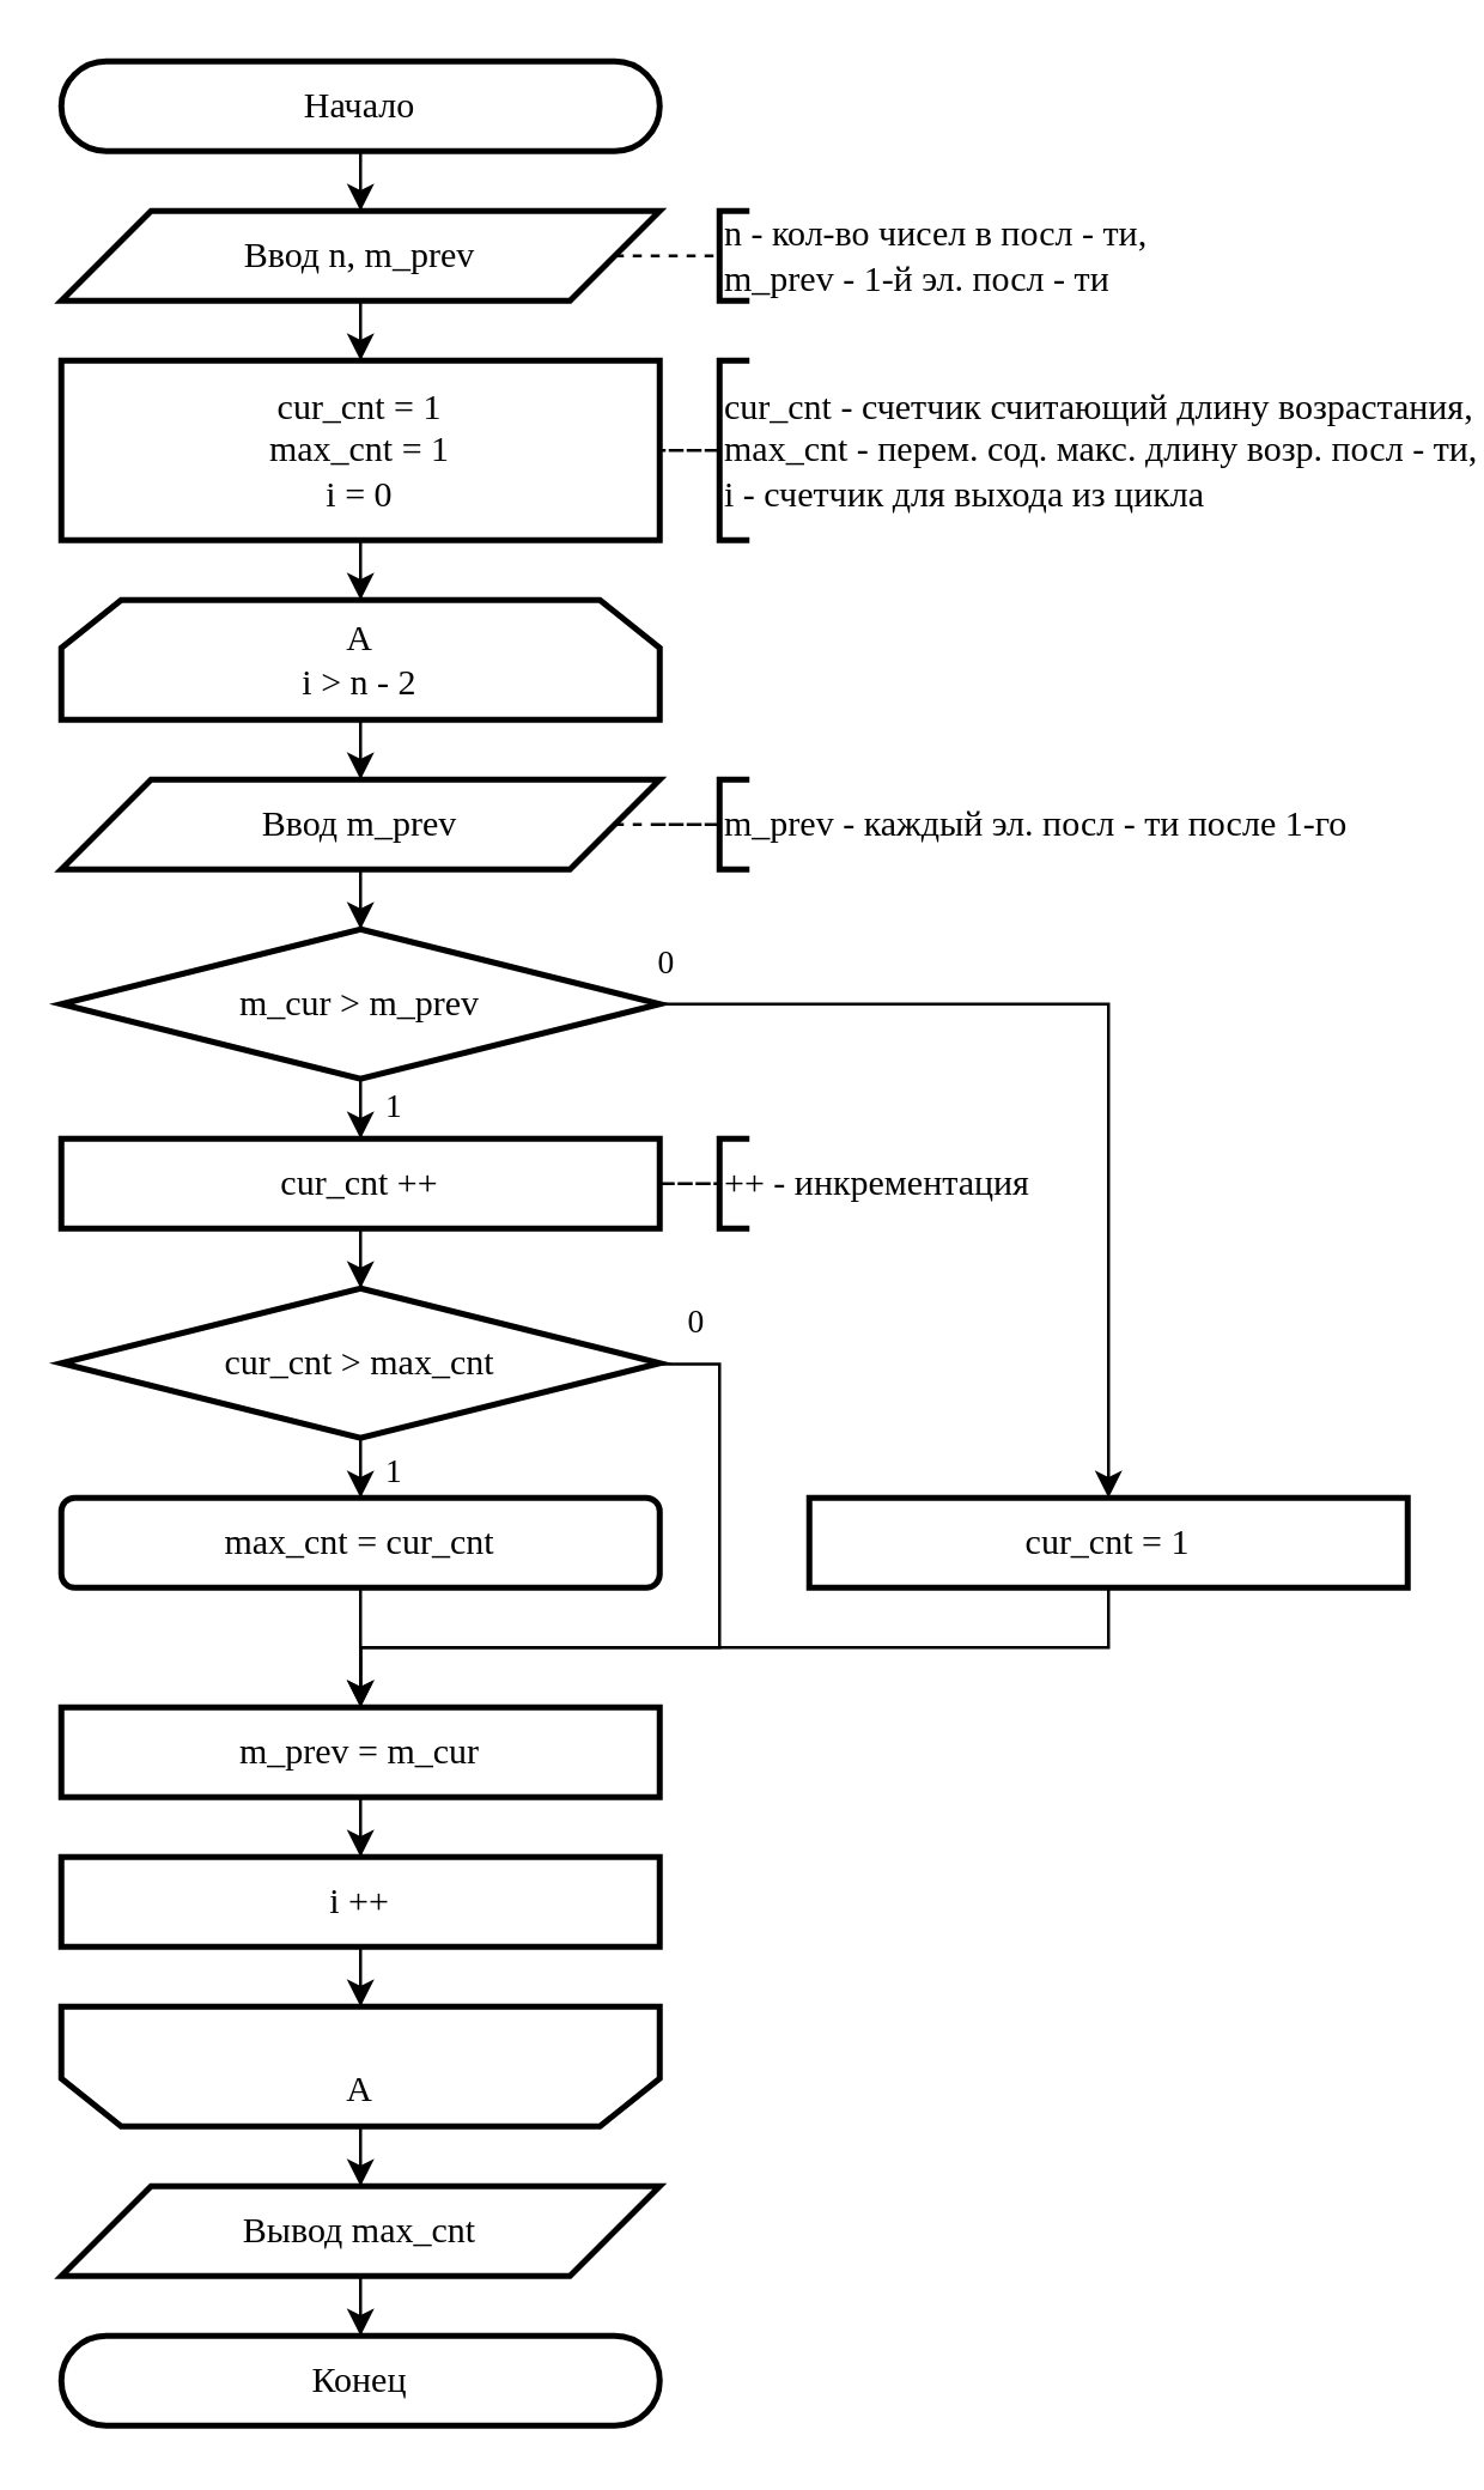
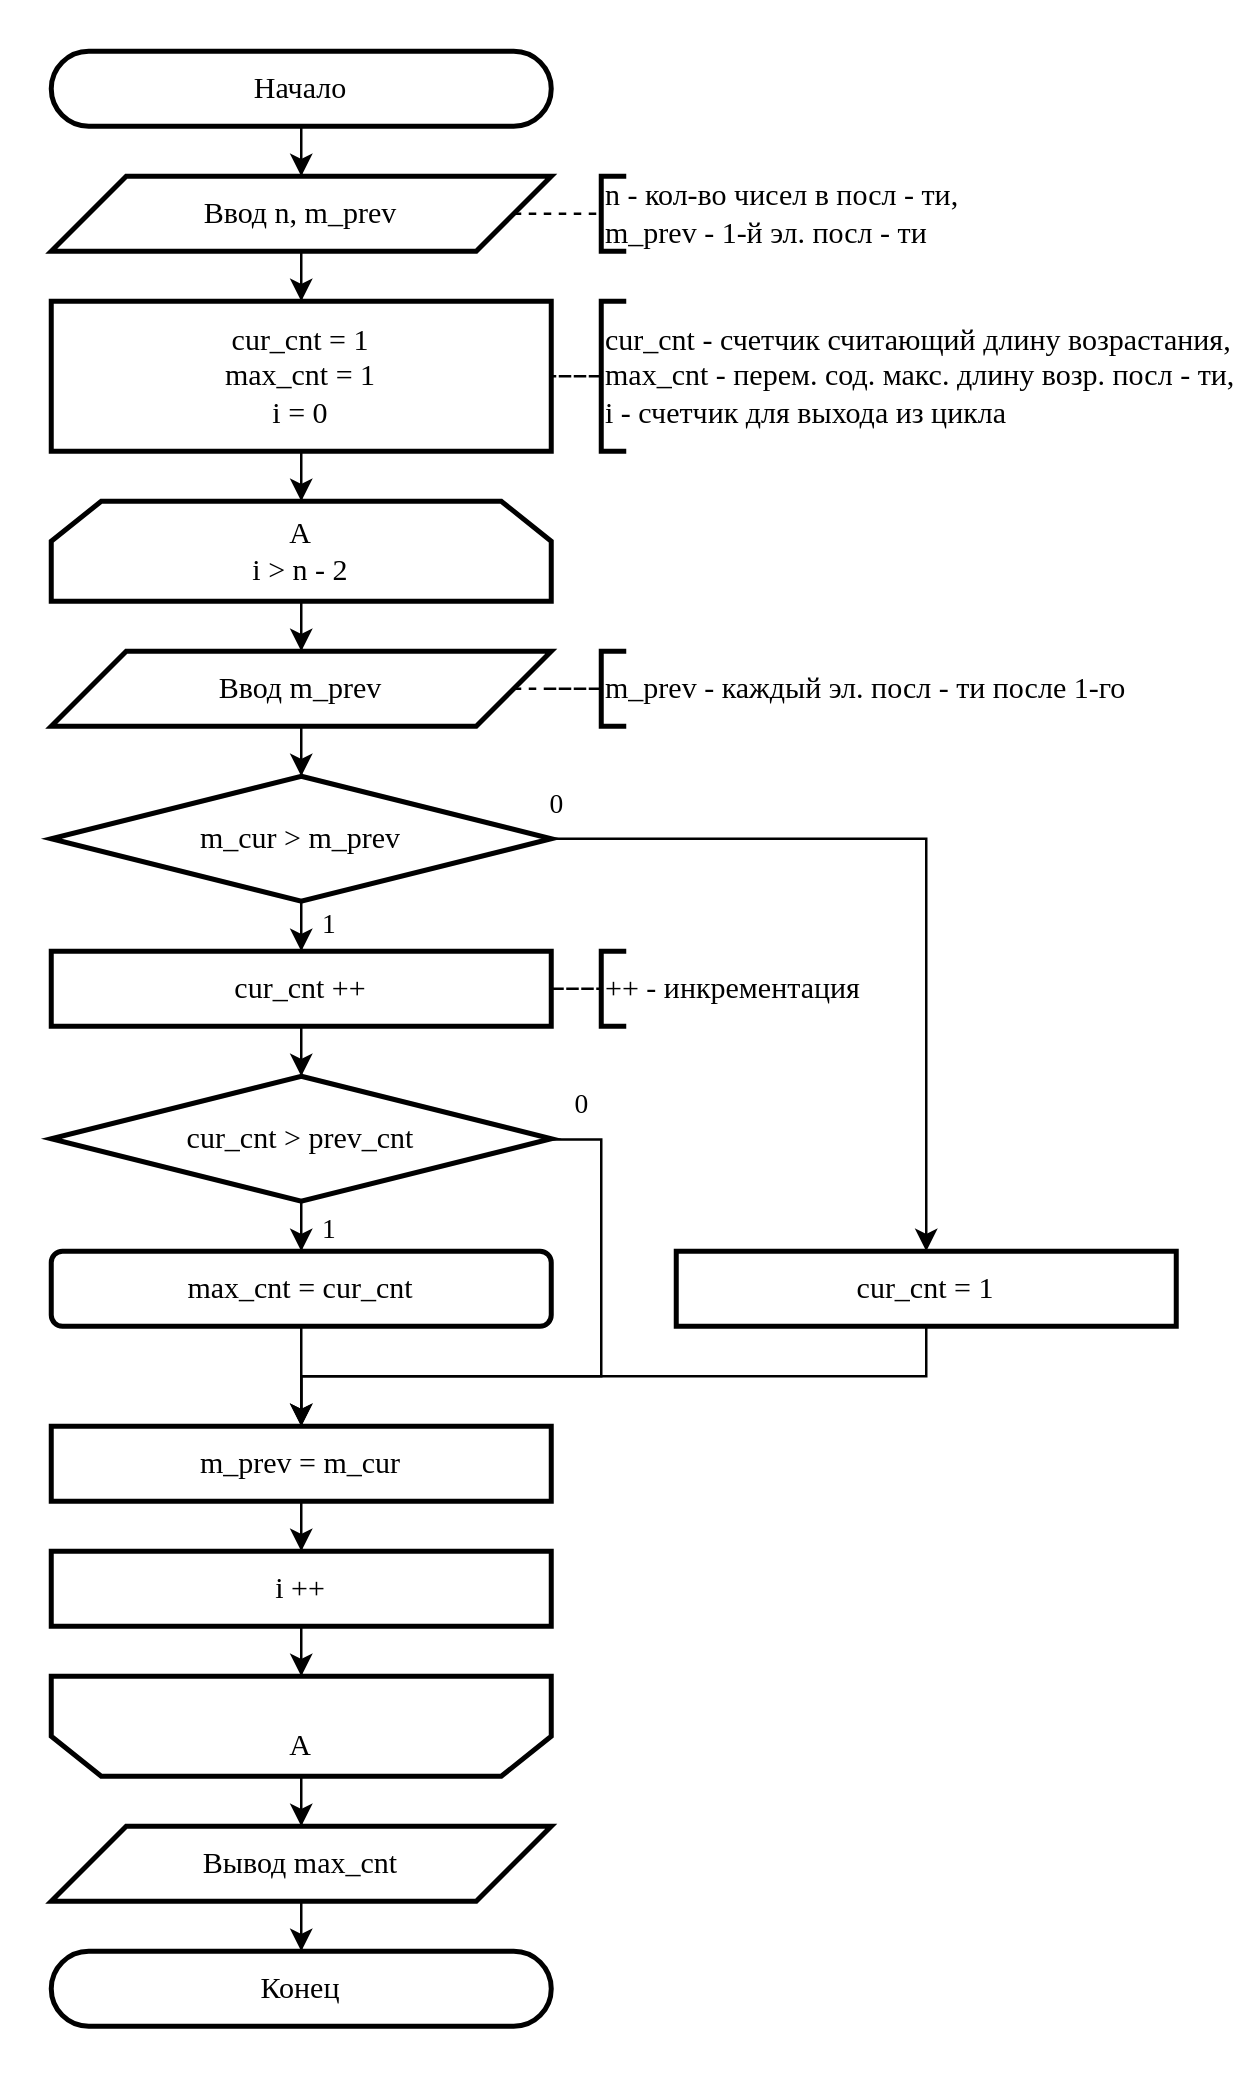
  <mxCell id="0" />
  <mxCell id="1" parent="0" />
  <mxCell id="2" style="edgeStyle=orthogonalEdgeStyle;rounded=0;orthogonalLoop=1;jettySize=auto;html=1;entryX=0.5;entryY=1;entryDx=0;entryDy=0;entryPerimeter=0;" parent="1" edge="1"><mxGeometry relative="1" as="geometry"><mxPoint x="230.034" y="800" as="sourcePoint" /></mxGeometry></mxCell>
  <mxCell id="3" value="Конец" style="rounded=1;whiteSpace=wrap;html=1;arcSize=50;container=0;strokeWidth=2;fontFamily=JetBrainsMono Nerd Font;" parent="1" vertex="1"><mxGeometry x="20" y="780" width="200" height="30" as="geometry" /></mxCell>
  <mxCell id="4" style="edgeStyle=orthogonalEdgeStyle;rounded=0;orthogonalLoop=1;jettySize=auto;html=1;entryX=0.5;entryY=0;entryDx=0;entryDy=0;fontFamily=JetBrainsMono Nerd Font;" parent="1" source="5" target="7" edge="1"><mxGeometry relative="1" as="geometry" /></mxCell>
  <mxCell id="5" value="Начало" style="rounded=1;whiteSpace=wrap;html=1;arcSize=50;container=0;strokeWidth=2;fontFamily=JetBrainsMono Nerd Font;" parent="1" vertex="1"><mxGeometry x="20" y="20" width="200" height="30" as="geometry" /></mxCell>
  <mxCell id="6" style="edgeStyle=orthogonalEdgeStyle;rounded=0;orthogonalLoop=1;jettySize=auto;html=1;entryX=0.5;entryY=0;entryDx=0;entryDy=0;fontFamily=JetBrainsMono Nerd Font;" parent="1" source="7" target="9" edge="1"><mxGeometry relative="1" as="geometry" /></mxCell>
  <mxCell id="7" value="Ввод n, m_prev" style="shape=parallelogram;perimeter=parallelogramPerimeter;whiteSpace=wrap;html=1;fixedSize=1;size=30;container=0;strokeWidth=2;fontFamily=JetBrainsMono Nerd Font;" parent="1" vertex="1"><mxGeometry x="20" y="70" width="200" height="30" as="geometry" /></mxCell>
  <mxCell id="8" value="" style="edgeStyle=orthogonalEdgeStyle;rounded=0;orthogonalLoop=1;jettySize=auto;html=1;fontFamily=JetBrainsMono Nerd Font;" parent="1" source="9" target="11" edge="1"><mxGeometry relative="1" as="geometry" /></mxCell>
  <mxCell id="9" value="cur_cnt = 1&lt;div&gt;max_cnt = 1&lt;/div&gt;&lt;div&gt;i = 0&lt;/div&gt;" style="rounded=0;whiteSpace=wrap;html=1;fontFamily=JetBrainsMono Nerd Font;strokeWidth=2;" parent="1" vertex="1"><mxGeometry x="20" y="120" width="200" height="60" as="geometry" /></mxCell>
  <mxCell id="10" value="" style="edgeStyle=orthogonalEdgeStyle;rounded=0;orthogonalLoop=1;jettySize=auto;html=1;fontFamily=JetBrainsMono Nerd Font;" parent="1" source="11" target="15" edge="1"><mxGeometry relative="1" as="geometry" /></mxCell>
  <mxCell id="11" value="A&lt;div&gt;i &amp;gt; n - 2&lt;/div&gt;" style="shape=loopLimit;whiteSpace=wrap;html=1;fontFamily=JetBrainsMono Nerd Font;strokeWidth=2;" parent="1" vertex="1"><mxGeometry x="20" y="200" width="200" height="40" as="geometry" /></mxCell>
  <mxCell id="12" value="" style="edgeStyle=orthogonalEdgeStyle;rounded=0;orthogonalLoop=1;jettySize=auto;html=1;fontFamily=JetBrainsMono Nerd Font;" parent="1" source="13" target="37" edge="1"><mxGeometry relative="1" as="geometry" /></mxCell>
  <mxCell id="13" value="&lt;div&gt;&lt;br&gt;&lt;/div&gt;&lt;div&gt;A&lt;/div&gt;" style="shape=loopLimit;whiteSpace=wrap;html=1;direction=west;fontFamily=JetBrainsMono Nerd Font;strokeWidth=2;" parent="1" vertex="1"><mxGeometry x="20" y="670" width="200" height="40" as="geometry" /></mxCell>
  <mxCell id="14" value="" style="edgeStyle=orthogonalEdgeStyle;rounded=0;orthogonalLoop=1;jettySize=auto;html=1;fontFamily=JetBrainsMono Nerd Font;" parent="1" source="15" target="20" edge="1"><mxGeometry relative="1" as="geometry" /></mxCell>
  <mxCell id="15" value="Ввод m_prev" style="shape=parallelogram;perimeter=parallelogramPerimeter;whiteSpace=wrap;html=1;fixedSize=1;size=30;container=0;strokeWidth=2;fontFamily=JetBrainsMono Nerd Font;" parent="1" vertex="1"><mxGeometry x="20" y="260" width="200" height="30" as="geometry" /></mxCell>
  <mxCell id="16" value="" style="edgeStyle=orthogonalEdgeStyle;rounded=0;orthogonalLoop=1;jettySize=auto;html=1;fontFamily=JetBrainsMono Nerd Font;" parent="1" source="20" target="22" edge="1"><mxGeometry relative="1" as="geometry" /></mxCell>
  <mxCell id="17" value="1" style="edgeLabel;html=1;align=center;verticalAlign=middle;resizable=0;points=[];fontFamily=JetBrainsMono Nerd Font;" parent="16" vertex="1" connectable="0"><mxGeometry x="0.589" y="1" relative="1" as="geometry"><mxPoint x="9" as="offset" /></mxGeometry></mxCell>
  <mxCell id="18" style="edgeStyle=orthogonalEdgeStyle;rounded=0;orthogonalLoop=1;jettySize=auto;html=1;entryX=0.5;entryY=0;entryDx=0;entryDy=0;fontFamily=JetBrainsMono Nerd Font;" parent="1" source="20" target="33" edge="1"><mxGeometry relative="1" as="geometry"><Array as="points"><mxPoint x="370" y="335" /><mxPoint x="370" y="500" /></Array></mxGeometry></mxCell>
  <mxCell id="19" value="0" style="edgeLabel;html=1;align=center;verticalAlign=middle;resizable=0;points=[];fontFamily=JetBrainsMono Nerd Font;" parent="18" vertex="1" connectable="0"><mxGeometry x="-0.857" y="1" relative="1" as="geometry"><mxPoint x="-22" y="-14" as="offset" /></mxGeometry></mxCell>
  <mxCell id="20" value="m_cur &amp;gt; m_prev" style="rhombus;whiteSpace=wrap;html=1;fontFamily=JetBrainsMono Nerd Font;strokeWidth=2;" parent="1" vertex="1"><mxGeometry x="20" y="310" width="200" height="50" as="geometry" /></mxCell>
  <mxCell id="21" value="" style="edgeStyle=orthogonalEdgeStyle;rounded=0;orthogonalLoop=1;jettySize=auto;html=1;fontFamily=JetBrainsMono Nerd Font;" parent="1" source="22" target="27" edge="1"><mxGeometry relative="1" as="geometry" /></mxCell>
  <mxCell id="22" value="cur_cnt ++" style="rounded=0;whiteSpace=wrap;html=1;fontFamily=JetBrainsMono Nerd Font;strokeWidth=2;" parent="1" vertex="1"><mxGeometry x="20" y="380" width="200" height="30" as="geometry" /></mxCell>
  <mxCell id="23" value="" style="edgeStyle=orthogonalEdgeStyle;rounded=0;orthogonalLoop=1;jettySize=auto;html=1;fontFamily=JetBrainsMono Nerd Font;" parent="1" source="27" target="35" edge="1"><mxGeometry relative="1" as="geometry" /></mxCell>
  <mxCell id="24" value="1" style="edgeLabel;html=1;align=center;verticalAlign=middle;resizable=0;points=[];fontFamily=JetBrainsMono Nerd Font;" parent="23" vertex="1" connectable="0"><mxGeometry x="0.533" y="-1" relative="1" as="geometry"><mxPoint x="11" y="4" as="offset" /></mxGeometry></mxCell>
  <mxCell id="25" style="edgeStyle=orthogonalEdgeStyle;rounded=0;orthogonalLoop=1;jettySize=auto;html=1;exitX=0.968;exitY=0.506;exitDx=0;exitDy=0;exitPerimeter=0;fontFamily=JetBrainsMono Nerd Font;" parent="1" source="27" edge="1"><mxGeometry relative="1" as="geometry"><Array as="points"><mxPoint x="240" y="455" /><mxPoint x="240" y="550" /><mxPoint x="120" y="550" /></Array><mxPoint x="120" y="580" as="targetPoint" /></mxGeometry></mxCell>
  <mxCell id="26" value="0" style="edgeLabel;html=1;align=center;verticalAlign=middle;resizable=0;points=[];fontFamily=JetBrainsMono Nerd Font;" parent="25" vertex="1" connectable="0"><mxGeometry x="-0.865" y="-4" relative="1" as="geometry"><mxPoint y="-19" as="offset" /></mxGeometry></mxCell>
- <mxCell id="27" value="cur_cnt &amp;gt; max_cnt" style="rhombus;whiteSpace=wrap;html=1;fontFamily=JetBrainsMono Nerd Font;strokeWidth=2;" parent="1" vertex="1"><mxGeometry x="20" y="430" width="200" height="50" as="geometry" /></mxCell>
+ <mxCell id="27" value="cur_cnt &amp;gt; prev_cnt" style="rhombus;whiteSpace=wrap;html=1;fontFamily=JetBrainsMono Nerd Font;strokeWidth=2;" parent="1" vertex="1"><mxGeometry x="20" y="430" width="200" height="50" as="geometry" /></mxCell>
  <mxCell id="28" value="" style="edgeStyle=orthogonalEdgeStyle;rounded=0;orthogonalLoop=1;jettySize=auto;html=1;fontFamily=JetBrainsMono Nerd Font;" parent="1" source="29" target="31" edge="1"><mxGeometry relative="1" as="geometry" /></mxCell>
  <mxCell id="29" value="m_prev = m_cur" style="whiteSpace=wrap;html=1;fontFamily=JetBrainsMono Nerd Font;strokeWidth=2;" parent="1" vertex="1"><mxGeometry x="20" y="570" width="200" height="30" as="geometry" /></mxCell>
  <mxCell id="30" value="" style="edgeStyle=orthogonalEdgeStyle;rounded=0;orthogonalLoop=1;jettySize=auto;html=1;fontFamily=JetBrainsMono Nerd Font;" parent="1" source="31" target="13" edge="1"><mxGeometry relative="1" as="geometry" /></mxCell>
  <mxCell id="31" value="i ++" style="whiteSpace=wrap;html=1;fontFamily=JetBrainsMono Nerd Font;strokeWidth=2;" parent="1" vertex="1"><mxGeometry x="20" y="620" width="200" height="30" as="geometry" /></mxCell>
  <mxCell id="32" style="edgeStyle=orthogonalEdgeStyle;rounded=0;orthogonalLoop=1;jettySize=auto;html=1;entryX=0.5;entryY=0;entryDx=0;entryDy=0;exitX=0.5;exitY=1;exitDx=0;exitDy=0;fontFamily=JetBrainsMono Nerd Font;" parent="1" source="33" target="29" edge="1"><mxGeometry relative="1" as="geometry"><Array as="points"><mxPoint x="370" y="550" /><mxPoint x="120" y="550" /></Array></mxGeometry></mxCell>
  <mxCell id="33" value="cur_cnt = 1" style="whiteSpace=wrap;html=1;fontFamily=JetBrainsMono Nerd Font;strokeWidth=2;" parent="1" vertex="1"><mxGeometry x="270" y="500" width="200" height="30" as="geometry" /></mxCell>
  <mxCell id="34" style="edgeStyle=orthogonalEdgeStyle;rounded=0;orthogonalLoop=1;jettySize=auto;html=1;entryX=0.5;entryY=0;entryDx=0;entryDy=0;fontFamily=JetBrainsMono Nerd Font;" parent="1" source="35" target="29" edge="1"><mxGeometry relative="1" as="geometry" /></mxCell>
  <mxCell id="35" value="max_cnt = cur_cnt" style="whiteSpace=wrap;html=1;fontFamily=JetBrainsMono Nerd Font;strokeWidth=2;rounded=1;" parent="1" vertex="1"><mxGeometry x="20" y="500" width="200" height="30" as="geometry" /></mxCell>
  <mxCell id="36" value="" style="edgeStyle=orthogonalEdgeStyle;rounded=0;orthogonalLoop=1;jettySize=auto;html=1;fontFamily=JetBrainsMono Nerd Font;" parent="1" source="37" target="3" edge="1"><mxGeometry relative="1" as="geometry" /></mxCell>
  <mxCell id="37" value="Вывод max_cnt" style="shape=parallelogram;perimeter=parallelogramPerimeter;whiteSpace=wrap;html=1;fixedSize=1;size=30;container=0;strokeWidth=2;fontFamily=JetBrainsMono Nerd Font;" parent="1" vertex="1"><mxGeometry x="20" y="730" width="200" height="30" as="geometry" /></mxCell>
  <mxCell id="38" style="edgeStyle=orthogonalEdgeStyle;rounded=0;orthogonalLoop=1;jettySize=auto;html=1;entryX=0;entryY=0.5;entryDx=0;entryDy=0;entryPerimeter=0;endArrow=none;endFill=0;dashed=1;exitX=1;exitY=0.5;exitDx=0;exitDy=0;fontFamily=JetBrainsMono Nerd Font;" parent="1" source="7" target="39" edge="1"><mxGeometry relative="1" as="geometry"><mxPoint x="290" y="150" as="targetPoint" /></mxGeometry></mxCell>
  <mxCell id="39" value="&lt;font&gt;n - кол-во чисел в&amp;nbsp;&lt;/font&gt;&lt;span style=&quot;&quot;&gt;посл - ти&lt;/span&gt;&lt;font&gt;,&lt;/font&gt;&lt;div&gt;&lt;font&gt;m_prev - 1-й эл. посл - ти&lt;/font&gt;&lt;/div&gt;" style="strokeWidth=2;html=1;shape=mxgraph.flowchart.annotation_1;align=left;pointerEvents=1;fontFamily=JetBrainsMono Nerd Font;" parent="1" vertex="1"><mxGeometry x="240" y="70" width="10" height="30" as="geometry" /></mxCell>
  <mxCell id="40" style="edgeStyle=orthogonalEdgeStyle;rounded=0;orthogonalLoop=1;jettySize=auto;html=1;entryX=1;entryY=0.5;entryDx=0;entryDy=0;endArrow=none;endFill=0;dashed=1;fontFamily=JetBrainsMono Nerd Font;" parent="1" source="41" target="9" edge="1"><mxGeometry relative="1" as="geometry" /></mxCell>
  <mxCell id="41" value="&lt;div&gt;&lt;font&gt;cur_cnt - счетчик считающий длину возрастания,&lt;/font&gt;&lt;/div&gt;&lt;font&gt;max_cnt - перем. сод. макс. длину возр. посл - ти,&lt;/font&gt;&lt;div&gt;&lt;font&gt;i - счетчик для выхода из цикла&lt;/font&gt;&lt;/div&gt;" style="strokeWidth=2;html=1;shape=mxgraph.flowchart.annotation_1;align=left;pointerEvents=1;fontFamily=JetBrainsMono Nerd Font;" parent="1" vertex="1"><mxGeometry x="240" y="120" width="10" height="60" as="geometry" /></mxCell>
  <mxCell id="42" value="&lt;font&gt;m_prev - каждый эл. посл - ти после 1-го&lt;/font&gt;" style="strokeWidth=2;html=1;shape=mxgraph.flowchart.annotation_1;align=left;pointerEvents=1;fontFamily=JetBrainsMono Nerd Font;" parent="1" vertex="1"><mxGeometry x="240" y="260" width="10" height="30" as="geometry" /></mxCell>
  <mxCell id="43" style="edgeStyle=orthogonalEdgeStyle;rounded=0;orthogonalLoop=1;jettySize=auto;html=1;entryX=1;entryY=0.5;entryDx=0;entryDy=0;endArrow=none;endFill=0;dashed=1;fontFamily=JetBrainsMono Nerd Font;" parent="1" source="42" target="15" edge="1"><mxGeometry relative="1" as="geometry"><mxPoint x="240" y="285" as="targetPoint" /></mxGeometry></mxCell>
  <mxCell id="44" value="&lt;font&gt;++ - инкрементация&lt;/font&gt;" style="strokeWidth=2;html=1;shape=mxgraph.flowchart.annotation_1;align=left;pointerEvents=1;fontFamily=JetBrainsMono Nerd Font;" parent="1" vertex="1"><mxGeometry x="240" y="380" width="10" height="30" as="geometry" /></mxCell>
  <mxCell id="45" style="edgeStyle=orthogonalEdgeStyle;rounded=0;orthogonalLoop=1;jettySize=auto;html=1;entryX=0;entryY=0.5;entryDx=0;entryDy=0;entryPerimeter=0;endArrow=none;endFill=0;dashed=1;fontFamily=JetBrainsMono Nerd Font;" parent="1" source="22" target="44" edge="1"><mxGeometry relative="1" as="geometry" /></mxCell>
